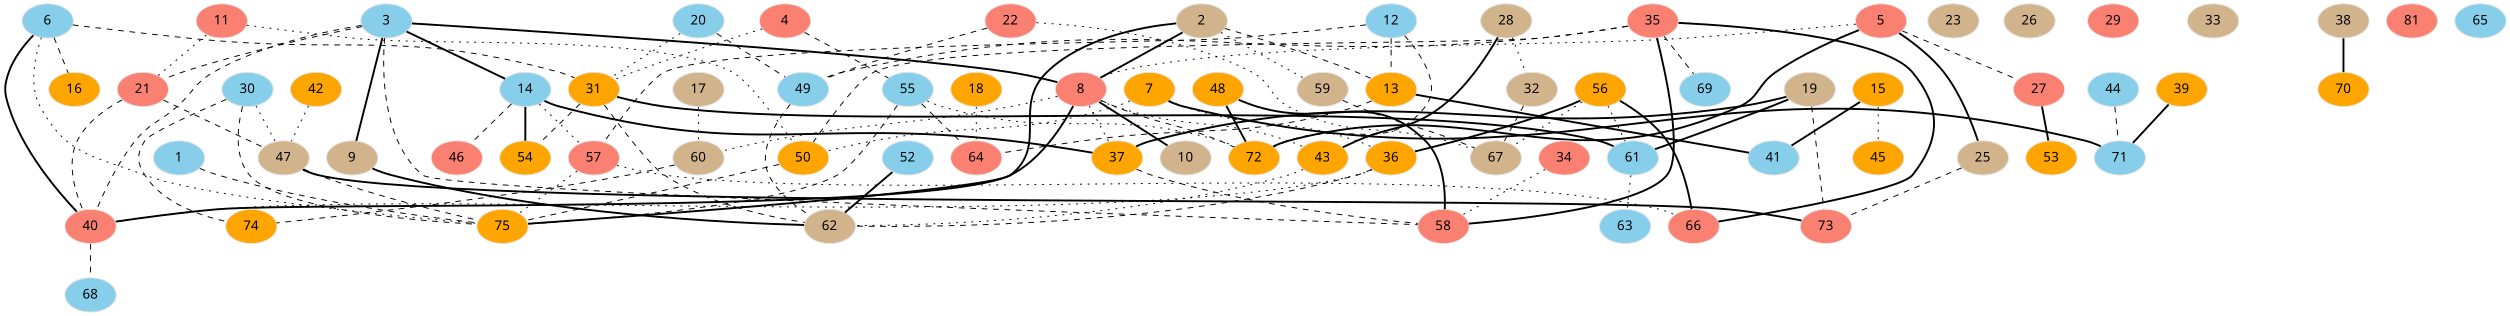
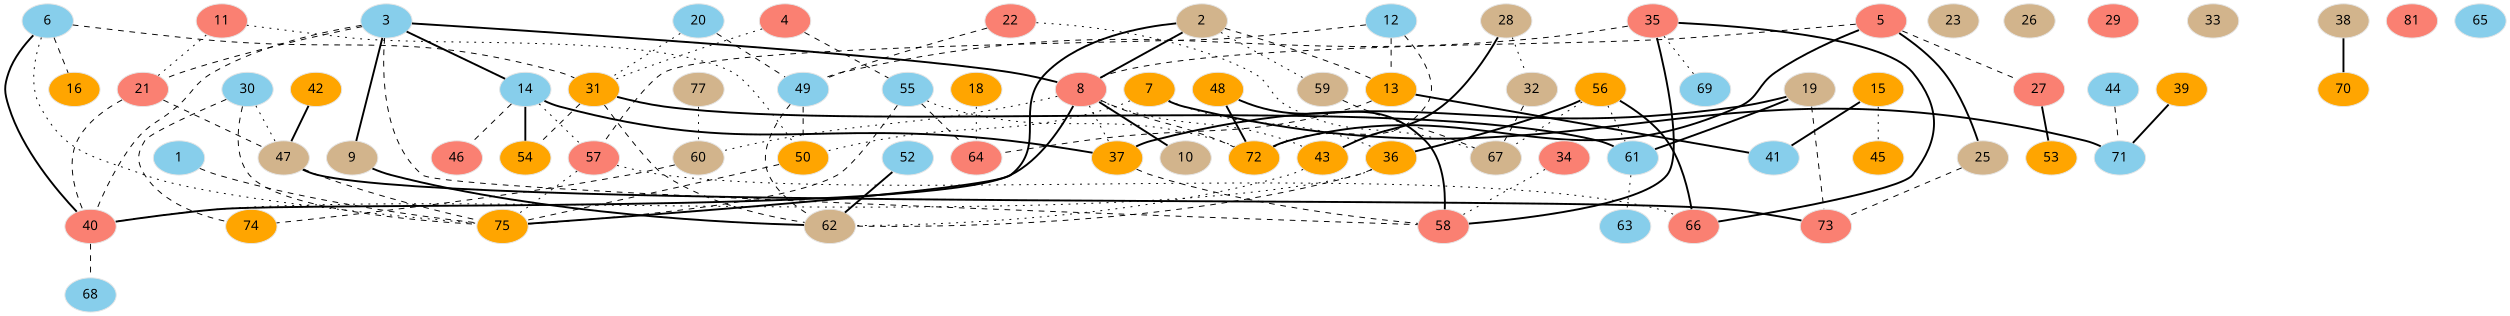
  graph {
    fontname="Noto Sans"
    node [color=gray90 fillcolor=orange fontname="Noto Sans" style=filled]
    edge [fontname="Noto Sans" style=dashed]
    1 [fillcolor=skyblue]
    75
    2 [fillcolor=tan]
    8 [fillcolor=salmon]
    13
    59 [fillcolor=tan]
    40 [fillcolor=salmon]
    72
    10 [fillcolor=tan]
    37
    43
    60 [fillcolor=tan]
    41 [fillcolor=skyblue]
    64 [fillcolor=salmon]
    67 [fillcolor=tan]
    3 [fillcolor=skyblue]
    9 [fillcolor=tan]
    14 [fillcolor=skyblue]
    21 [fillcolor=salmon]
    58 [fillcolor=salmon]
    62 [fillcolor=tan]
    57 [fillcolor=salmon]
    46 [fillcolor=salmon]
    54
    47 [fillcolor=tan]
    68 [fillcolor=skyblue]
    4 [fillcolor=salmon]
    31
    55 [fillcolor=skyblue]
    61 [fillcolor=skyblue]
    5 [fillcolor=salmon]
    25 [fillcolor=tan]
    27 [fillcolor=salmon]
    73 [fillcolor=salmon]
    53
    6 [fillcolor=skyblue]
    16
    7
    36
    71 [fillcolor=skyblue]
    50
    74
    11 [fillcolor=salmon]
    12 [fillcolor=skyblue]
    66 [fillcolor=salmon]
    15
    45
-   17 [fillcolor=tan]
+   17 [fillcolor=tan label=77]
    18
    19 [fillcolor=tan]
    63 [fillcolor=skyblue]
    20 [fillcolor=skyblue]
    49 [fillcolor=skyblue]
    22 [fillcolor=salmon]
    23 [fillcolor=tan]
    34 [fillcolor=salmon]
    26 [fillcolor=tan]
    42
    28 [fillcolor=tan]
    32 [fillcolor=tan]
    29 [fillcolor=salmon]
    30 [fillcolor=skyblue]
    33 [fillcolor=tan]
    35 [fillcolor=salmon]
    69 [fillcolor=skyblue]
    38 [fillcolor=tan]
    70
    39
    44 [fillcolor=skyblue]
    48
    n71 [fillcolor=salmon label=81]
    52 [fillcolor=skyblue]
    56
    65 [fillcolor=skyblue]
    1 -- 75
    2 -- 75 [style=bold]
    2 -- 8 [style=bold]
    2 -- 13
    2 -- 59 [style=dotted]
    8 -- 40 [style=bold]
    8 -- 72
    8 -- 10 [style=bold]
    8 -- 37 [style=dotted]
    8 -- 43 [style=dotted]
    8 -- 60 [style=dotted]
    13 -- 41 [style=bold]
    13 -- 64
    59 -- 67
    40 -- 68
    37 -- 58
    43 -- 62 [style=dotted]
    60 -- 74
    3 -- 8 [style=bold]
    3 -- 40
    3 -- 9 [style=bold]
    3 -- 14 [style=bold]
    3 -- 21
    3 -- 58
    9 -- 62 [style=bold]
    14 -- 37 [style=bold]
    14 -- 57 [style=dotted]
    14 -- 46
    14 -- 54 [style=bold]
    21 -- 40
    21 -- 47
    57 -- 75 [style=dotted]
    57 -- 66 [style=dotted]
    47 -- 75
    47 -- 73 [style=bold]
    4 -- 31 [style=dotted]
    4 -- 55
    31 -- 62
    31 -- 54
    31 -- 61 [style=bold]
    55 -- 75
    55 -- 72 [style=dotted]
    55 -- 64
    61 -- 63 [style=dotted]
-   5 -- 8 [style=dotted]
+   5 -- 8
    5 -- 72 [style=bold]
    5 -- 25 [style=bold]
    5 -- 27
    25 -- 73
    27 -- 53 [style=bold]
    6 -- 75 [style=dotted]
    6 -- 40 [style=bold]
    6 -- 31
    6 -- 16
    7 -- 36 [style=dotted]
    7 -- 71 [style=bold]
    7 -- 50 [style=dotted]
    36 -- 40 [style=dotted]
    36 -- 62
    50 -- 75
    11 -- 21 [style=dotted]
    11 -- 50 [style=dotted]
    12 -- 13
    12 -- 72
    12 -- 57
    15 -- 41 [style=bold]
    15 -- 45 [style=dotted]
    17 -- 60 [style=dotted]
    18 -- 64 [style=dotted]
    19 -- 37 [style=bold]
    19 -- 61 [style=bold]
    19 -- 73
    20 -- 31 [style=dotted]
    20 -- 49
    49 -- 62
    22 -- 67 [style=dotted]
    22 -- 49
    34 -- 58 [style=dotted]
-   42 -- 47 [style=dotted]
+   42 -- 47 [style=bold]
    28 -- 43 [style=bold]
    28 -- 32 [style=dotted]
    32 -- 67
    30 -- 75
    30 -- 47 [style=dotted]
    30 -- 74
    35 -- 58 [style=bold]
-   35 -- 50
+   49 -- 50
    35 -- 66 [style=bold]
    35 -- 49
-   35 -- 69
+   35 -- 69 [style=dotted]
    38 -- 70 [style=bold]
    39 -- 71 [style=bold]
    44 -- 71
    48 -- 72 [style=bold]
    48 -- 58 [style=bold]
    52 -- 62 [style=bold]
    56 -- 67 [style=dotted]
    56 -- 61 [style=dotted]
    56 -- 36 [style=bold]
    56 -- 66 [style=bold]
  }
